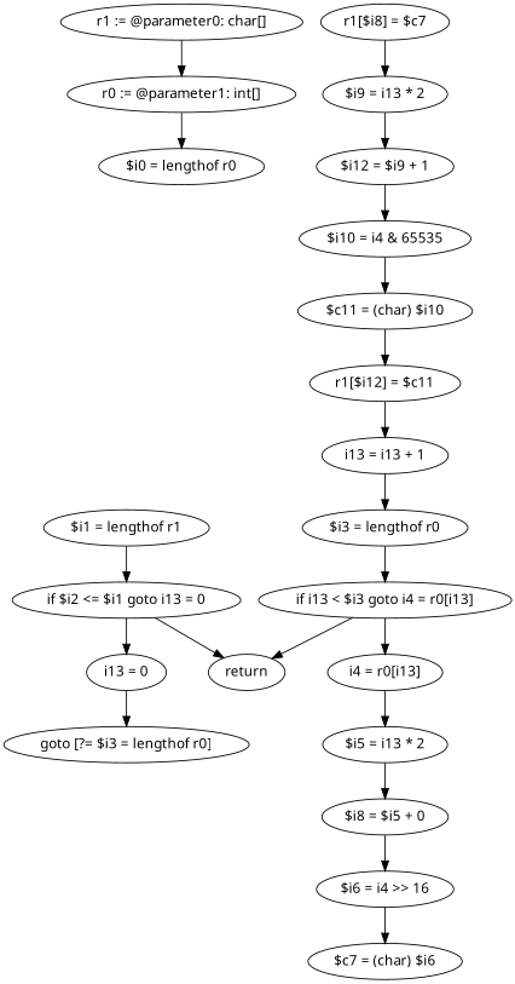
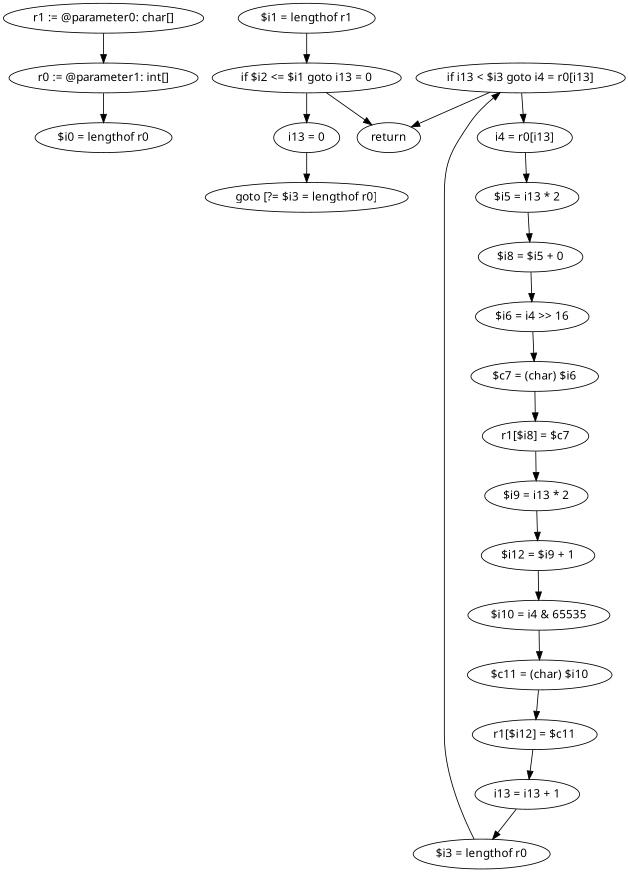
  digraph {
    fontname="Noto Sans"
    node [fontname="Noto Sans"]
    edge [fontname="Noto Sans"]
    "r1 := @parameter0: char[]"
    "r0 := @parameter1: int[]"
    "$i0 = lengthof r0"
    "$i1 = lengthof r1"
    "if $i2 <= $i1 goto i13 = 0"
    return
    "i13 = 0"
    "goto [?= $i3 = lengthof r0]"
    "$i3 = lengthof r0"
    "if i13 < $i3 goto i4 = r0[i13]"
    "i4 = r0[i13]"
    "$i5 = i13 * 2"
    "$i8 = $i5 + 0"
    "$i6 = i4 >> 16"
    "$c7 = (char) $i6"
    "r1[$i8] = $c7"
    "$i9 = i13 * 2"
    "$i12 = $i9 + 1"
    "$i10 = i4 & 65535"
    "$c11 = (char) $i10"
    "r1[$i12] = $c11"
    "i13 = i13 + 1"
    "r1 := @parameter0: char[]" -> "r0 := @parameter1: int[]"
    "r0 := @parameter1: int[]" -> "$i0 = lengthof r0"
    "$i1 = lengthof r1" -> "if $i2 <= $i1 goto i13 = 0"
    "if $i2 <= $i1 goto i13 = 0" -> return
    "if $i2 <= $i1 goto i13 = 0" -> "i13 = 0"
    "i13 = 0" -> "goto [?= $i3 = lengthof r0]"
    "$i3 = lengthof r0" -> "if i13 < $i3 goto i4 = r0[i13]"
    "if i13 < $i3 goto i4 = r0[i13]" -> return
    "if i13 < $i3 goto i4 = r0[i13]" -> "i4 = r0[i13]"
    "i4 = r0[i13]" -> "$i5 = i13 * 2"
    "$i5 = i13 * 2" -> "$i8 = $i5 + 0"
    "$i8 = $i5 + 0" -> "$i6 = i4 >> 16"
    "$i6 = i4 >> 16" -> "$c7 = (char) $i6"
+   "$c7 = (char) $i6" -> "r1[$i8] = $c7"
    "r1[$i8] = $c7" -> "$i9 = i13 * 2"
    "$i9 = i13 * 2" -> "$i12 = $i9 + 1"
    "$i12 = $i9 + 1" -> "$i10 = i4 & 65535"
    "$i10 = i4 & 65535" -> "$c11 = (char) $i10"
    "$c11 = (char) $i10" -> "r1[$i12] = $c11"
    "r1[$i12] = $c11" -> "i13 = i13 + 1"
    "i13 = i13 + 1" -> "$i3 = lengthof r0"
  }
